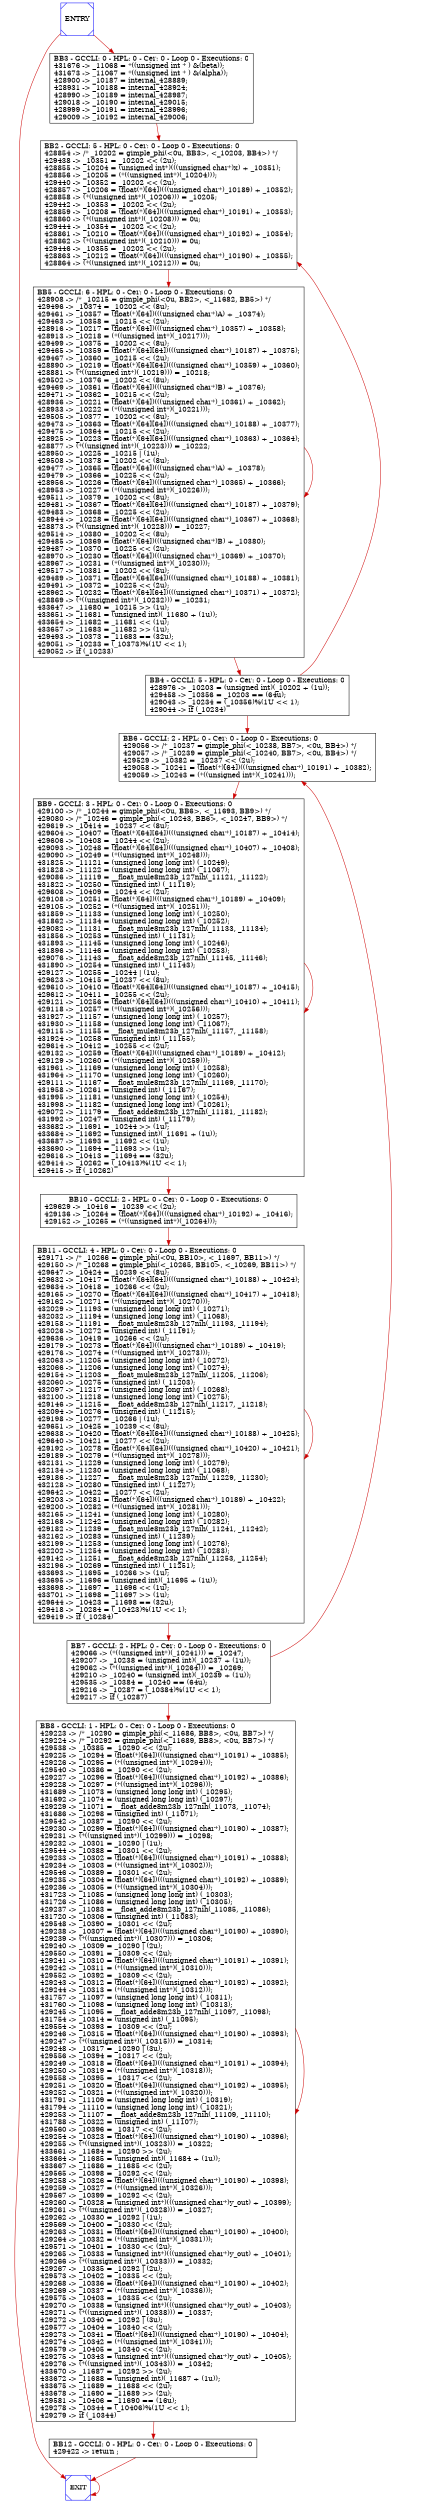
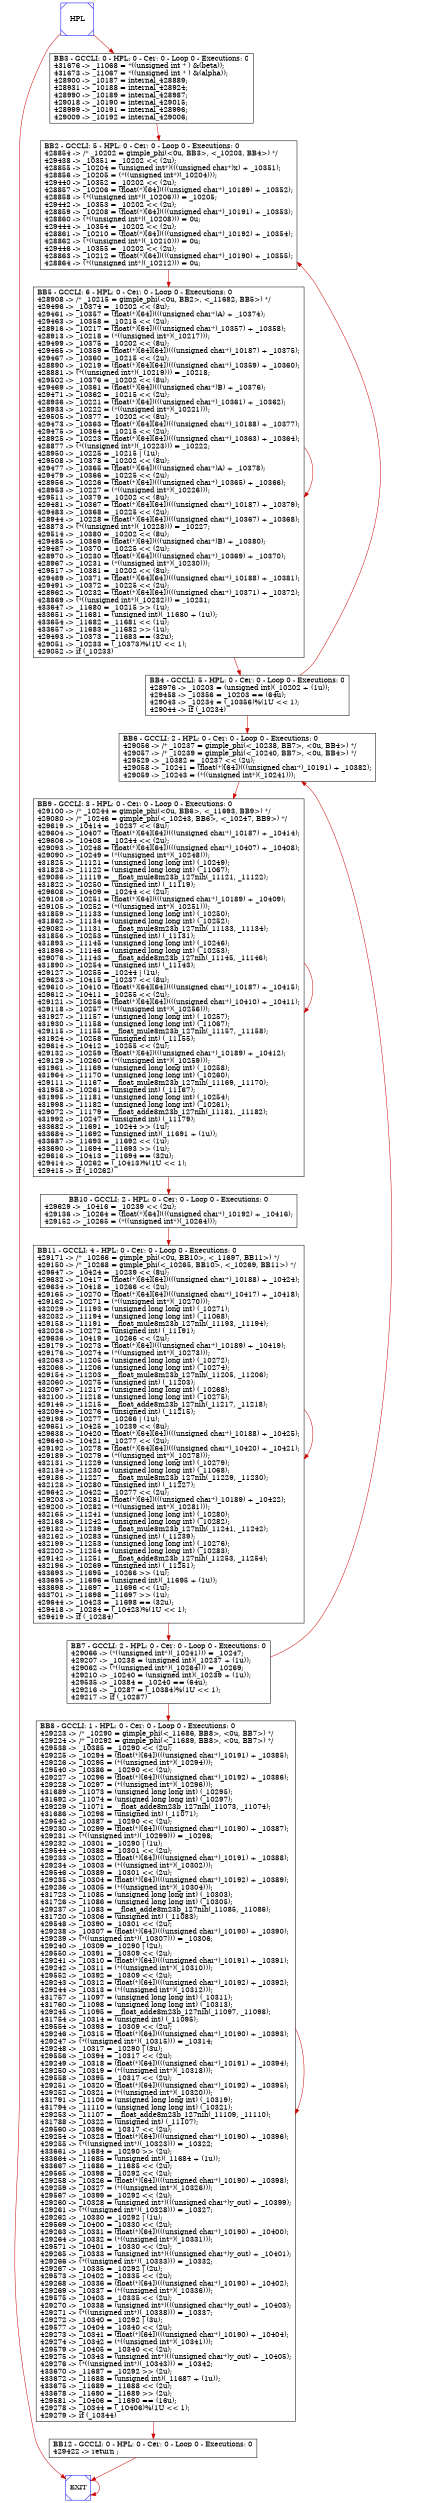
  digraph {
    node [shape=box]
    edge [color=red3 fontcolor=blue]
-   n1 [color=blue label=ENTRY shape=Msquare]
+   n1 [color=blue label=HPL shape=Msquare]
    n2 [color=blue label=EXIT shape=Msquare]
    n3 [label="BB3 - GCCLI: 0 - HPL: 0 - Cer: 0 - Loop 0 - Executions: 0\n431676 -> _11068 = *((unsigned int * ) &(beta));\l431673 -> _11067 = *((unsigned int * ) &(alpha));\l428900 -> _10187 = internal_428889;\l428931 -> _10188 = internal_428924;\l428990 -> _10189 = internal_428987;\l429018 -> _10190 = internal_429015;\l428999 -> _10191 = internal_428996;\l429009 -> _10192 = internal_429006;\l"]
    n4 [label="BB2 - GCCLI: 5 - HPL: 0 - Cer: 0 - Loop 0 - Executions: 0\l428854 -> /* _10202 = gimple_phi(<0u, BB3>, <_10203, BB4>) */\l429438 -> _10351 = _10202 << (2u);\l428855 -> _10204 = (unsigned int*)(((unsigned char*)x) + _10351);\l428856 -> _10205 = (*((unsigned int*)(_10204)));\l429440 -> _10352 = _10202 << (2u);\l428857 -> _10206 = (float(*)[64])(((unsigned char*)_10189) + _10352);\l428858 -> (*((unsigned int*)(_10206))) = _10205;\l429442 -> _10353 = _10202 << (2u);\l428859 -> _10208 = (float(*)[64])(((unsigned char*)_10191) + _10353);\l428860 -> (*((unsigned int*)(_10208))) = 0u;\l429444 -> _10354 = _10202 << (2u);\l428861 -> _10210 = (float(*)[64])(((unsigned char*)_10192) + _10354);\l428862 -> (*((unsigned int*)(_10210))) = 0u;\l429446 -> _10355 = _10202 << (2u);\l428863 -> _10212 = (float(*)[64])(((unsigned char*)_10190) + _10355);\l428864 -> (*((unsigned int*)(_10212))) = 0u;\l"]
    n5 [label="BB5 - GCCLI: 6 - HPL: 0 - Cer: 0 - Loop 0 - Executions: 0\l428908 -> /* _10215 = gimple_phi(<0u, BB2>, <_11682, BB5>) */\l429496 -> _10374 = _10202 << (8u);\l429461 -> _10357 = (float(*)[64])(((unsigned char*)A) + _10374);\l429463 -> _10358 = _10215 << (2u);\l428916 -> _10217 = (float(*)[64])(((unsigned char*)_10357) + _10358);\l428913 -> _10218 = (*((unsigned int*)(_10217)));\l429499 -> _10375 = _10202 << (8u);\l429465 -> _10359 = (float(*)[64][64])(((unsigned char*)_10187) + _10375);\l429467 -> _10360 = _10215 << (2u);\l428890 -> _10219 = (float(*)[64][64])(((unsigned char*)_10359) + _10360);\l428881 -> (*((unsigned int*)(_10219))) = _10218;\l429502 -> _10376 = _10202 << (8u);\l429469 -> _10361 = (float(*)[64])(((unsigned char*)B) + _10376);\l429471 -> _10362 = _10215 << (2u);\l428936 -> _10221 = (float(*)[64])(((unsigned char*)_10361) + _10362);\l428933 -> _10222 = (*((unsigned int*)(_10221)));\l429505 -> _10377 = _10202 << (8u);\l429473 -> _10363 = (float(*)[64][64])(((unsigned char*)_10188) + _10377);\l429475 -> _10364 = _10215 << (2u);\l428925 -> _10223 = (float(*)[64][64])(((unsigned char*)_10363) + _10364);\l428877 -> (*((unsigned int*)(_10223))) = _10222;\l428950 -> _10225 = _10215 | (1u);\l429508 -> _10378 = _10202 << (8u);\l429477 -> _10365 = (float(*)[64])(((unsigned char*)A) + _10378);\l429479 -> _10366 = _10225 << (2u);\l428956 -> _10226 = (float(*)[64])(((unsigned char*)_10365) + _10366);\l428953 -> _10227 = (*((unsigned int*)(_10226)));\l429511 -> _10379 = _10202 << (8u);\l429481 -> _10367 = (float(*)[64][64])(((unsigned char*)_10187) + _10379);\l429483 -> _10368 = _10225 << (2u);\l428944 -> _10228 = (float(*)[64][64])(((unsigned char*)_10367) + _10368);\l428873 -> (*((unsigned int*)(_10228))) = _10227;\l429514 -> _10380 = _10202 << (8u);\l429485 -> _10369 = (float(*)[64])(((unsigned char*)B) + _10380);\l429487 -> _10370 = _10225 << (2u);\l428970 -> _10230 = (float(*)[64])(((unsigned char*)_10369) + _10370);\l428967 -> _10231 = (*((unsigned int*)(_10230)));\l429517 -> _10381 = _10202 << (8u);\l429489 -> _10371 = (float(*)[64][64])(((unsigned char*)_10188) + _10381);\l429491 -> _10372 = _10225 << (2u);\l428962 -> _10232 = (float(*)[64][64])(((unsigned char*)_10371) + _10372);\l428869 -> (*((unsigned int*)(_10232))) = _10231;\l433647 -> _11680 = _10215 >> (1u);\l433651 -> _11681 = (unsigned int)(_11680 + (1u));\l433654 -> _11682 = _11681 << (1u);\l433657 -> _11683 = _11682 >> (1u);\l429493 -> _10373 = _11683 == (32u);\l429051 -> _10233 = (_10373)%(1U << 1);\l429052 -> if (_10233)\l"]
    n6 [label="BB4 - GCCLI: 5 - HPL: 0 - Cer: 0 - Loop 0 - Executions: 0\n428976 -> _10203 = (unsigned int)(_10202 + (1u));\l429458 -> _10356 = _10203 == (64u);\l429043 -> _10234 = (_10356)%(1U << 1);\l429044 -> if (_10234)\l"]
    n7 [label="BB6 - GCCLI: 2 - HPL: 0 - Cer: 0 - Loop 0 - Executions: 0\l429056 -> /* _10237 = gimple_phi(<_10238, BB7>, <0u, BB4>) */\l429057 -> /* _10239 = gimple_phi(<_10240, BB7>, <0u, BB4>) */\l429529 -> _10382 = _10237 << (2u);\l429058 -> _10241 = (float(*)[64])(((unsigned char*)_10191) + _10382);\l429059 -> _10243 = (*((unsigned int*)(_10241)));\l"]
    n8 [label="BB9 - GCCLI: 3 - HPL: 0 - Cer: 0 - Loop 0 - Executions: 0\l429100 -> /* _10244 = gimple_phi(<0u, BB6>, <_11693, BB9>) */\l429080 -> /* _10246 = gimple_phi(<_10243, BB6>, <_10247, BB9>) */\l429619 -> _10414 = _10237 << (8u);\l429604 -> _10407 = (float(*)[64][64])(((unsigned char*)_10187) + _10414);\l429606 -> _10408 = _10244 << (2u);\l429093 -> _10248 = (float(*)[64][64])(((unsigned char*)_10407) + _10408);\l429090 -> _10249 = (*((unsigned int*)(_10248)));\l431825 -> _11121 = (unsigned long long int) (_10249);\l431828 -> _11122 = (unsigned long long int) (_11067);\l429086 -> _11119 = __float_mule8m23b_127nih(_11121, _11122);\l431822 -> _10250 = (unsigned int) (_11119);\l429608 -> _10409 = _10244 << (2u);\l429108 -> _10251 = (float(*)[64])(((unsigned char*)_10189) + _10409);\l429105 -> _10252 = (*((unsigned int*)(_10251)));\l431859 -> _11133 = (unsigned long long int) (_10250);\l431862 -> _11134 = (unsigned long long int) (_10252);\l429082 -> _11131 = __float_mule8m23b_127nih(_11133, _11134);\l431856 -> _10253 = (unsigned int) (_11131);\l431893 -> _11145 = (unsigned long long int) (_10246);\l431896 -> _11146 = (unsigned long long int) (_10253);\l429076 -> _11143 = __float_adde8m23b_127nih(_11145, _11146);\l431890 -> _10254 = (unsigned int) (_11143);\l429127 -> _10255 = _10244 | (1u);\l429623 -> _10415 = _10237 << (8u);\l429610 -> _10410 = (float(*)[64][64])(((unsigned char*)_10187) + _10415);\l429612 -> _10411 = _10255 << (2u);\l429121 -> _10256 = (float(*)[64][64])(((unsigned char*)_10410) + _10411);\l429118 -> _10257 = (*((unsigned int*)(_10256)));\l431927 -> _11157 = (unsigned long long int) (_10257);\l431930 -> _11158 = (unsigned long long int) (_11067);\l429115 -> _11155 = __float_mule8m23b_127nih(_11157, _11158);\l431924 -> _10258 = (unsigned int) (_11155);\l429614 -> _10412 = _10255 << (2u);\l429132 -> _10259 = (float(*)[64])(((unsigned char*)_10189) + _10412);\l429129 -> _10260 = (*((unsigned int*)(_10259)));\l431961 -> _11169 = (unsigned long long int) (_10258);\l431964 -> _11170 = (unsigned long long int) (_10260);\l429111 -> _11167 = __float_mule8m23b_127nih(_11169, _11170);\l431958 -> _10261 = (unsigned int) (_11167);\l431995 -> _11181 = (unsigned long long int) (_10254);\l431998 -> _11182 = (unsigned long long int) (_10261);\l429072 -> _11179 = __float_adde8m23b_127nih(_11181, _11182);\l431992 -> _10247 = (unsigned int) (_11179);\l433682 -> _11691 = _10244 >> (1u);\l433684 -> _11692 = (unsigned int)(_11691 + (1u));\l433687 -> _11693 = _11692 << (1u);\l433690 -> _11694 = _11693 >> (1u);\l429616 -> _10413 = _11694 == (32u);\l429414 -> _10262 = (_10413)%(1U << 1);\l429415 -> if (_10262)\l"]
    n9 [label="BB7 - GCCLI: 2 - HPL: 0 - Cer: 0 - Loop 0 - Executions: 0\n429066 -> (*((unsigned int*)(_10241))) = _10247;\l429207 -> _10238 = (unsigned int)(_10237 + (1u));\l429062 -> (*((unsigned int*)(_10264))) = _10269;\l429210 -> _10240 = (unsigned int)(_10239 + (1u));\l429535 -> _10384 = _10240 == (64u);\l429216 -> _10287 = (_10384)%(1U << 1);\l429217 -> if (_10287)\l"]
    n10 [label="BB8 - GCCLI: 1 - HPL: 0 - Cer: 0 - Loop 0 - Executions: 0\l429223 -> /* _10290 = gimple_phi(<_11686, BB8>, <0u, BB7>) */\l429224 -> /* _10292 = gimple_phi(<_11689, BB8>, <0u, BB7>) */\l429538 -> _10385 = _10290 << (2u);\l429225 -> _10294 = (float(*)[64])(((unsigned char*)_10191) + _10385);\l429226 -> _10295 = (*((unsigned int*)(_10294)));\l429540 -> _10386 = _10290 << (2u);\l429227 -> _10296 = (float(*)[64])(((unsigned char*)_10192) + _10386);\l429228 -> _10297 = (*((unsigned int*)(_10296)));\l431689 -> _11073 = (unsigned long long int) (_10295);\l431692 -> _11074 = (unsigned long long int) (_10297);\l429229 -> _11071 = __float_adde8m23b_127nih(_11073, _11074);\l431686 -> _10298 = (unsigned int) (_11071);\l429542 -> _10387 = _10290 << (2u);\l429230 -> _10299 = (float(*)[64])(((unsigned char*)_10190) + _10387);\l429231 -> (*((unsigned int*)(_10299))) = _10298;\l429232 -> _10301 = _10290 | (1u);\l429544 -> _10388 = _10301 << (2u);\l429233 -> _10302 = (float(*)[64])(((unsigned char*)_10191) + _10388);\l429234 -> _10303 = (*((unsigned int*)(_10302)));\l429546 -> _10389 = _10301 << (2u);\l429235 -> _10304 = (float(*)[64])(((unsigned char*)_10192) + _10389);\l429236 -> _10305 = (*((unsigned int*)(_10304)));\l431723 -> _11085 = (unsigned long long int) (_10303);\l431726 -> _11086 = (unsigned long long int) (_10305);\l429237 -> _11083 = __float_adde8m23b_127nih(_11085, _11086);\l431720 -> _10306 = (unsigned int) (_11083);\l429548 -> _10390 = _10301 << (2u);\l429238 -> _10307 = (float(*)[64])(((unsigned char*)_10190) + _10390);\l429239 -> (*((unsigned int*)(_10307))) = _10306;\l429240 -> _10309 = _10290 | (2u);\l429550 -> _10391 = _10309 << (2u);\l429241 -> _10310 = (float(*)[64])(((unsigned char*)_10191) + _10391);\l429242 -> _10311 = (*((unsigned int*)(_10310)));\l429552 -> _10392 = _10309 << (2u);\l429243 -> _10312 = (float(*)[64])(((unsigned char*)_10192) + _10392);\l429244 -> _10313 = (*((unsigned int*)(_10312)));\l431757 -> _11097 = (unsigned long long int) (_10311);\l431760 -> _11098 = (unsigned long long int) (_10313);\l429245 -> _11095 = __float_adde8m23b_127nih(_11097, _11098);\l431754 -> _10314 = (unsigned int) (_11095);\l429554 -> _10393 = _10309 << (2u);\l429246 -> _10315 = (float(*)[64])(((unsigned char*)_10190) + _10393);\l429247 -> (*((unsigned int*)(_10315))) = _10314;\l429248 -> _10317 = _10290 | (3u);\l429556 -> _10394 = _10317 << (2u);\l429249 -> _10318 = (float(*)[64])(((unsigned char*)_10191) + _10394);\l429250 -> _10319 = (*((unsigned int*)(_10318)));\l429558 -> _10395 = _10317 << (2u);\l429251 -> _10320 = (float(*)[64])(((unsigned char*)_10192) + _10395);\l429252 -> _10321 = (*((unsigned int*)(_10320)));\l431791 -> _11109 = (unsigned long long int) (_10319);\l431794 -> _11110 = (unsigned long long int) (_10321);\l429253 -> _11107 = __float_adde8m23b_127nih(_11109, _11110);\l431788 -> _10322 = (unsigned int) (_11107);\l429560 -> _10396 = _10317 << (2u);\l429254 -> _10323 = (float(*)[64])(((unsigned char*)_10190) + _10396);\l429255 -> (*((unsigned int*)(_10323))) = _10322;\l433661 -> _11684 = _10290 >> (2u);\l433664 -> _11685 = (unsigned int)(_11684 + (1u));\l433667 -> _11686 = _11685 << (2u);\l429565 -> _10398 = _10292 << (2u);\l429258 -> _10326 = (float(*)[64])(((unsigned char*)_10190) + _10398);\l429259 -> _10327 = (*((unsigned int*)(_10326)));\l429567 -> _10399 = _10292 << (2u);\l429260 -> _10328 = (unsigned int*)(((unsigned char*)y_out) + _10399);\l429261 -> (*((unsigned int*)(_10328))) = _10327;\l429262 -> _10330 = _10292 | (1u);\l429569 -> _10400 = _10330 << (2u);\l429263 -> _10331 = (float(*)[64])(((unsigned char*)_10190) + _10400);\l429264 -> _10332 = (*((unsigned int*)(_10331)));\l429571 -> _10401 = _10330 << (2u);\l429265 -> _10333 = (unsigned int*)(((unsigned char*)y_out) + _10401);\l429266 -> (*((unsigned int*)(_10333))) = _10332;\l429267 -> _10335 = _10292 | (2u);\l429573 -> _10402 = _10335 << (2u);\l429268 -> _10336 = (float(*)[64])(((unsigned char*)_10190) + _10402);\l429269 -> _10337 = (*((unsigned int*)(_10336)));\l429575 -> _10403 = _10335 << (2u);\l429270 -> _10338 = (unsigned int*)(((unsigned char*)y_out) + _10403);\l429271 -> (*((unsigned int*)(_10338))) = _10337;\l429272 -> _10340 = _10292 | (3u);\l429577 -> _10404 = _10340 << (2u);\l429273 -> _10341 = (float(*)[64])(((unsigned char*)_10190) + _10404);\l429274 -> _10342 = (*((unsigned int*)(_10341)));\l429579 -> _10405 = _10340 << (2u);\l429275 -> _10343 = (unsigned int*)(((unsigned char*)y_out) + _10405);\l429276 -> (*((unsigned int*)(_10343))) = _10342;\l433670 -> _11687 = _10292 >> (2u);\l433672 -> _11688 = (unsigned int)(_11687 + (1u));\l433675 -> _11689 = _11688 << (2u);\l433678 -> _11690 = _11689 >> (2u);\l429581 -> _10406 = _11690 == (16u);\l429278 -> _10344 = (_10406)%(1U << 1);\l429279 -> if (_10344)\l"]
    n11 [label="BB12 - GCCLI: 0 - HPL: 0 - Cer: 0 - Loop 0 - Executions: 0\n429422 -> return ;\l"]
    n12 [label="BB10 - GCCLI: 2 - HPL: 0 - Cer: 0 - Loop 0 - Executions: 0\n429629 -> _10416 = _10239 << (2u);\l429136 -> _10264 = (float(*)[64])(((unsigned char*)_10192) + _10416);\l429152 -> _10265 = (*((unsigned int*)(_10264)));\l"]
    n13 [label="BB11 - GCCLI: 4 - HPL: 0 - Cer: 0 - Loop 0 - Executions: 0\l429171 -> /* _10266 = gimple_phi(<0u, BB10>, <_11697, BB11>) */\l429150 -> /* _10268 = gimple_phi(<_10265, BB10>, <_10269, BB11>) */\l429647 -> _10424 = _10239 << (8u);\l429632 -> _10417 = (float(*)[64][64])(((unsigned char*)_10188) + _10424);\l429634 -> _10418 = _10266 << (2u);\l429165 -> _10270 = (float(*)[64][64])(((unsigned char*)_10417) + _10418);\l429162 -> _10271 = (*((unsigned int*)(_10270)));\l432029 -> _11193 = (unsigned long long int) (_10271);\l432032 -> _11194 = (unsigned long long int) (_11068);\l429158 -> _11191 = __float_mule8m23b_127nih(_11193, _11194);\l432026 -> _10272 = (unsigned int) (_11191);\l429636 -> _10419 = _10266 << (2u);\l429179 -> _10273 = (float(*)[64])(((unsigned char*)_10189) + _10419);\l429176 -> _10274 = (*((unsigned int*)(_10273)));\l432063 -> _11205 = (unsigned long long int) (_10272);\l432066 -> _11206 = (unsigned long long int) (_10274);\l429154 -> _11203 = __float_mule8m23b_127nih(_11205, _11206);\l432060 -> _10275 = (unsigned int) (_11203);\l432097 -> _11217 = (unsigned long long int) (_10268);\l432100 -> _11218 = (unsigned long long int) (_10275);\l429146 -> _11215 = __float_adde8m23b_127nih(_11217, _11218);\l432094 -> _10276 = (unsigned int) (_11215);\l429198 -> _10277 = _10266 | (1u);\l429651 -> _10425 = _10239 << (8u);\l429638 -> _10420 = (float(*)[64][64])(((unsigned char*)_10188) + _10425);\l429640 -> _10421 = _10277 << (2u);\l429192 -> _10278 = (float(*)[64][64])(((unsigned char*)_10420) + _10421);\l429189 -> _10279 = (*((unsigned int*)(_10278)));\l432131 -> _11229 = (unsigned long long int) (_10279);\l432134 -> _11230 = (unsigned long long int) (_11068);\l429186 -> _11227 = __float_mule8m23b_127nih(_11229, _11230);\l432128 -> _10280 = (unsigned int) (_11227);\l429642 -> _10422 = _10277 << (2u);\l429203 -> _10281 = (float(*)[64])(((unsigned char*)_10189) + _10422);\l429200 -> _10282 = (*((unsigned int*)(_10281)));\l432165 -> _11241 = (unsigned long long int) (_10280);\l432168 -> _11242 = (unsigned long long int) (_10282);\l429182 -> _11239 = __float_mule8m23b_127nih(_11241, _11242);\l432162 -> _10283 = (unsigned int) (_11239);\l432199 -> _11253 = (unsigned long long int) (_10276);\l432202 -> _11254 = (unsigned long long int) (_10283);\l429142 -> _11251 = __float_adde8m23b_127nih(_11253, _11254);\l432196 -> _10269 = (unsigned int) (_11251);\l433693 -> _11695 = _10266 >> (1u);\l433695 -> _11696 = (unsigned int)(_11695 + (1u));\l433698 -> _11697 = _11696 << (1u);\l433701 -> _11698 = _11697 >> (1u);\l429644 -> _10423 = _11698 == (32u);\l429418 -> _10284 = (_10423)%(1U << 1);\l429419 -> if (_10284)\l"]
    n1 -> n2
    n1 -> n3
    n2 -> n2
    n3 -> n4
    n4 -> n5
    n5 -> n5
    n5 -> n6
    n6 -> n4
    n6 -> n7
    n7 -> n8
    n8 -> n8
    n8 -> n12
    n9 -> n7
    n9 -> n10
    n10 -> n10
    n10 -> n11
    n11 -> n2
    n12 -> n13
    n13 -> n9
    n13 -> n13
  }
